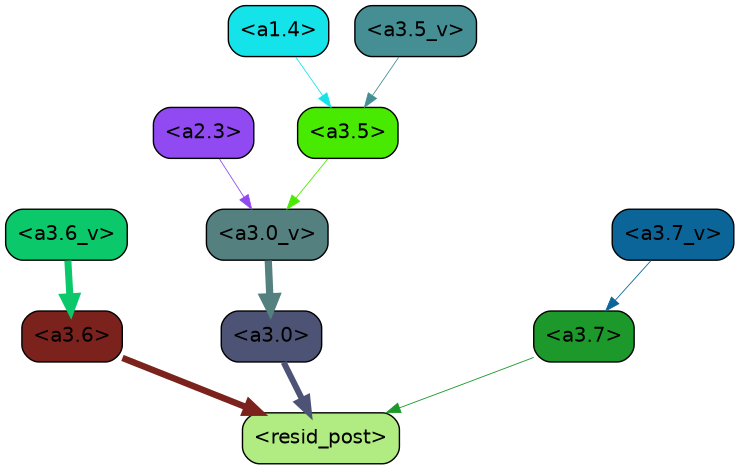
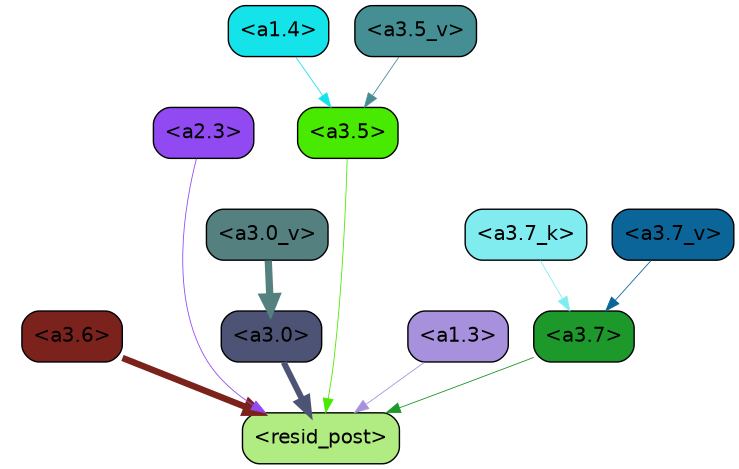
  strict digraph {
    splines=true
    node [color=black fontname=Helvetica shape=box style="filled, rounded"]
    edge [penwidth=0.6]
    "<a3.7>" [fillcolor="#1d992b"]
    "<resid_post>" [fillcolor="#b1ec82"]
    "<a3.6>" [fillcolor="#7c221d"]
    "<a3.5>" [fillcolor="#49ea02"]
    "<a3.0>" [fillcolor="#4d5374"]
    "<a2.3>" [fillcolor="#914af1"]
    "<a1.4>" [fillcolor="#14e4ea"]
+   "<a1.3>" [fillcolor="#a791dd"]
+   "<a3.7_k>" [fillcolor="#81ecef"]
    "<a3.7_v>" [fillcolor="#0b6598"]
-   "<a3.6_v>" [fillcolor="#0bc96a"]
    "<a3.5_v>" [fillcolor="#458f94"]
    "<a3.0_v>" [fillcolor="#54807f"]
    "<a3.7>" -> "<resid_post>" [color="#1d992b" penwidth=0.6239100098609924]
    "<a3.6>" -> "<resid_post>" [color="#7c221d" penwidth=4.569062113761902]
-   "<a3.5>" -> "<a3.0_v>" [color="#49ea02"]
+   "<a3.5>" -> "<resid_post>" [color="#49ea02"]
    "<a3.0>" -> "<resid_post>" [color="#4d5374" penwidth=4.283544182777405]
-   "<a2.3>" -> "<a3.0_v>" [color="#914af1"]
+   "<a2.3>" -> "<resid_post>" [color="#914af1"]
    "<a1.4>" -> "<a3.5>" [color="#14e4ea"]
+   "<a1.3>" -> "<resid_post>" [color="#a791dd"]
+   "<a3.7_k>" -> "<a3.7>" [color="#81ecef"]
    "<a3.7_v>" -> "<a3.7>" [color="#0b6598"]
-   "<a3.6_v>" -> "<a3.6>" [color="#0bc96a" penwidth=4.981305837631226]
    "<a3.5_v>" -> "<a3.5>" [color="#458f94"]
    "<a3.0_v>" -> "<a3.0>" [color="#54807f" penwidth=5.168330669403076]
  }
